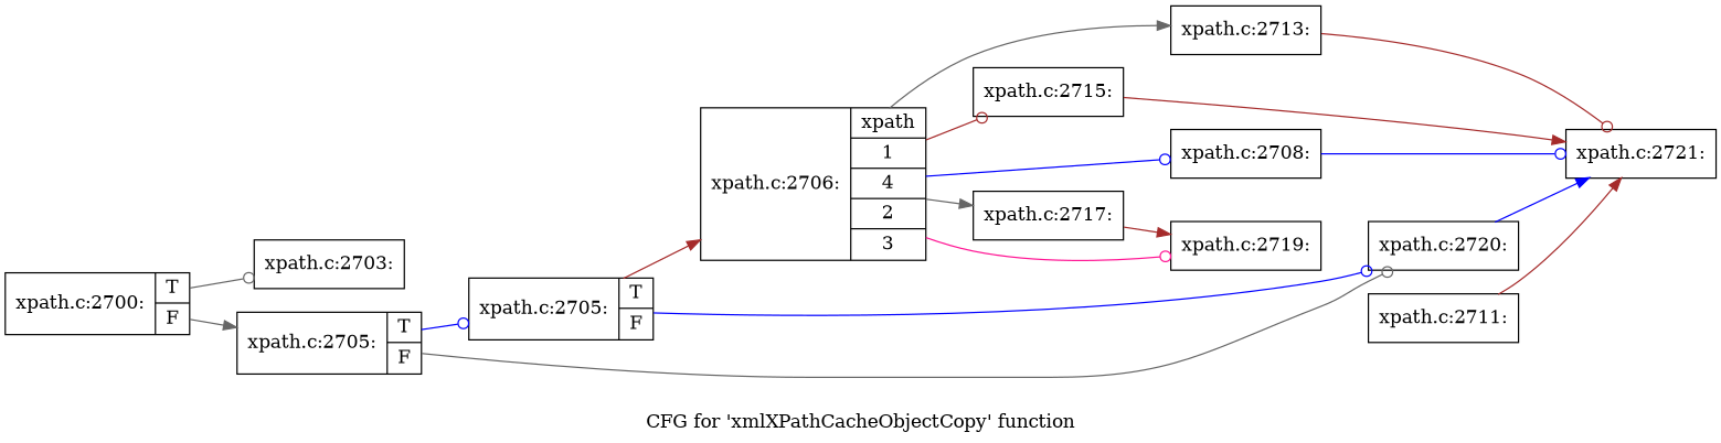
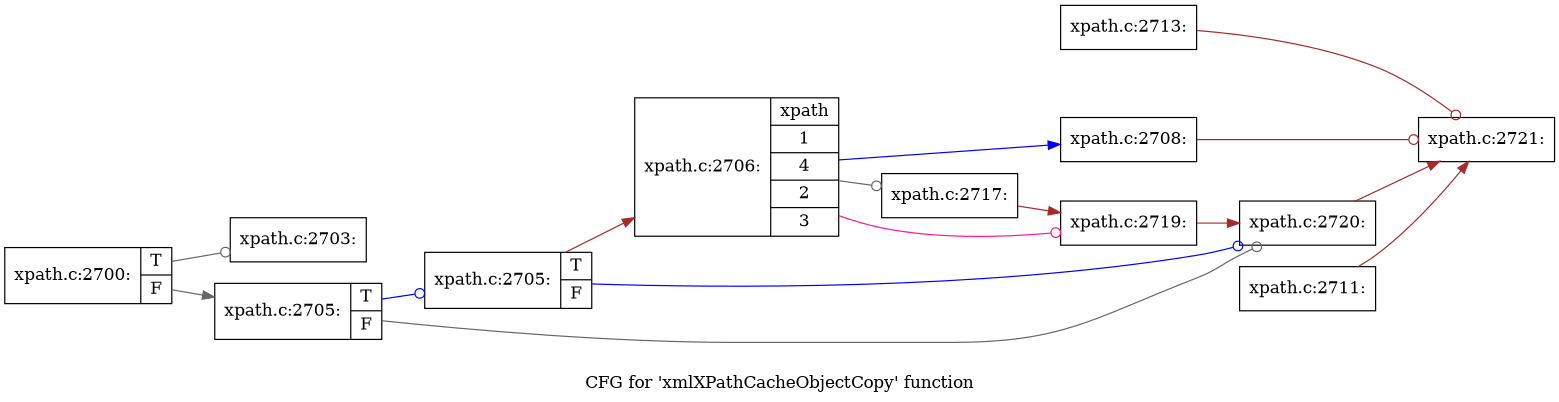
  digraph {
    label="CFG for 'xmlXPathCacheObjectCopy' function"
    rankdir=LR
    node [shape=record]
    edge [arrowhead=odot color=brown]
    n1 [label="{xpath.c:2700:|{<s0>T|<s1>F}}"]
    n2 [label="{xpath.c:2703:}"]
    n3 [label="{xpath.c:2705:|{<s0>T|<s1>F}}"]
    n4 [label="{xpath.c:2705:|{<s0>T|<s1>F}}"]
    n5 [label="{xpath.c:2720:}"]
    n6 [label="{xpath.c:2721:}"]
    n7 [label="{xpath.c:2706:|{<s0>xpath|<s1>1|<s2>4|<s3>2|<s4>3}}"]
    n8 [label="{xpath.c:2717:}"]
    n9 [label="{xpath.c:2708:}"]
    n10 [label="{xpath.c:2713:}"]
-   n11 [label="{xpath.c:2715:}"]
    n12 [label="{xpath.c:2719:}"]
    n13 [label="{xpath.c:2711:}"]
    n1 -> n2 [color=gray40]
    n1 -> n3 [arrowhead=normal color=gray40]
    n3 -> n4 [color=blue]
    n3 -> n5 [color=gray40]
    n4 -> n5 [color=blue]
    n4 -> n7 [arrowhead=normal]
-   n5 -> n6 [arrowhead=normal color=blue]
-   n7 -> n8 [arrowhead=normal color=gray40]
-   n7 -> n9 [color=blue]
-   n7 -> n10 [arrowhead=normal color=gray40]
-   n7 -> n11
+   n5 -> n6 [arrowhead=normal]
+   n7 -> n8 [color=gray40]
+   n7 -> n9 [arrowhead=normal color=blue]
    n7 -> n12 [color=deeppink]
    n8 -> n12 [arrowhead=normal]
-   n9 -> n6 [color=blue]
+   n9 -> n6
    n10 -> n6
-   n11 -> n6 [arrowhead=normal]
+   n12 -> n5 [arrowhead=normal]
    n13 -> n6 [arrowhead=normal]
  }
